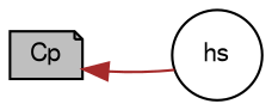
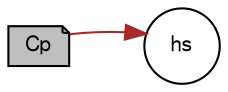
  digraph {
    rankdir=LR
    node [color=black fontname=FreeSans fontsize=10]
    n1 [fillcolor=grey75 fontcolor=black height=0.2 label=Cp shape=note style=filled width=0.4]
    n2 [height=0.2 label=hs shape=circle width=0.4]
-   n1 -> n2 [color=brown dir=back fontname=FreeSans fontsize=10 labelfontname=FreeSans labelfontsize=10 style=solid]
+   n2 -> n1 [color=brown dir=back fontname=FreeSans fontsize=10 labelfontname=FreeSans labelfontsize=10 style=solid]
  }
